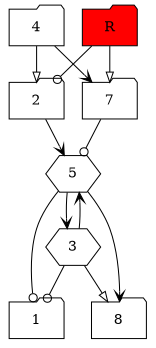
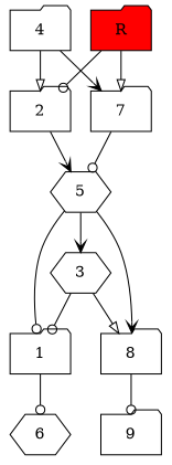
  digraph {
    node [shape=folder]
    edge [arrowhead=odot]
+   6 [shape=hexagon]
    1
    5 [shape=hexagon]
    2
    3 [shape=hexagon]
    8
+   9
    4
    7
    R [fillcolor="#ff0000" style=filled]
+   1 -> 6
    5 -> 1
    5 -> 3 [arrowhead=vee]
    5 -> 8 [arrowhead=vee]
    2 -> 5 [arrowhead=vee]
    3 -> 1
-   3 -> 5 [arrowhead=vee]
    3 -> 8 [arrowhead=onormal]
+   8 -> 9
    4 -> 2 [arrowhead=onormal]
    4 -> 7 [arrowhead=vee]
    7 -> 5
    R -> 2
    R -> 7 [arrowhead=onormal]
  }
